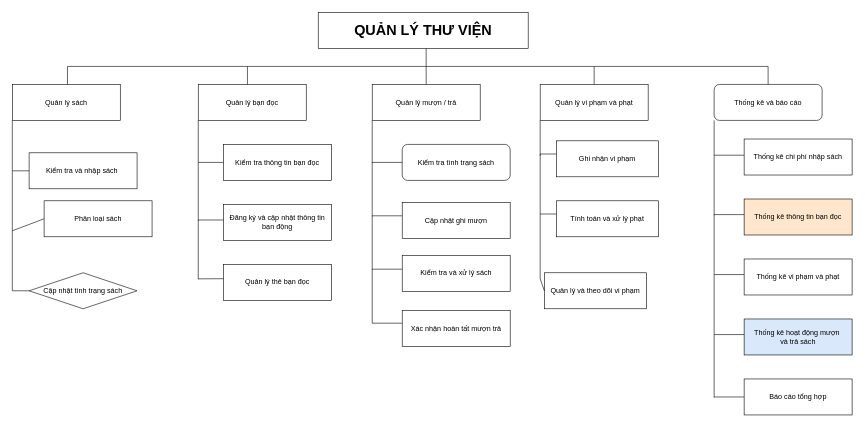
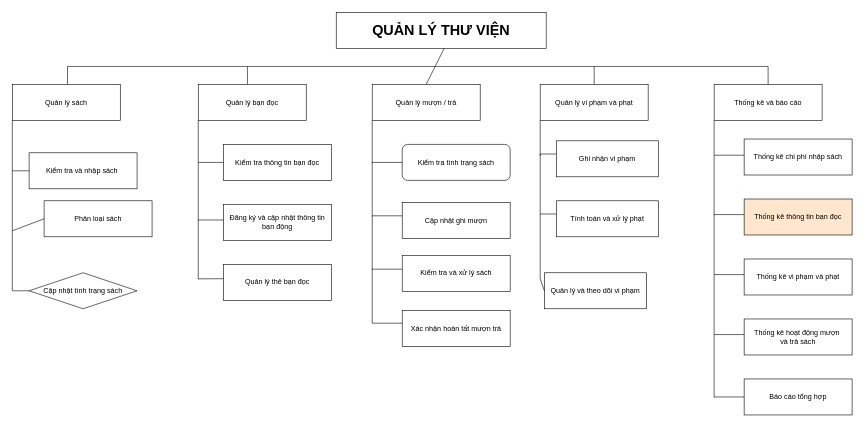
  <mxCell id="0" />
  <mxCell id="1" parent="0" />
- <mxCell id="2" value="&lt;font style=&quot;font-size: 24px;&quot;&gt;&lt;b style=&quot;&quot;&gt;QUẢN LÝ THƯ VIỆN&lt;/b&gt;&lt;/font&gt;" style="rounded=0;whiteSpace=wrap;html=1;" parent="1" vertex="1"><mxGeometry x="530" y="20" width="350" height="60" as="geometry" /></mxCell>
- <mxCell id="3" value="Thống kê và báo cáo" style="whiteSpace=wrap;html=1;rounded=1;" parent="1" vertex="1"><mxGeometry x="1190" y="140" width="180" height="60" as="geometry" /></mxCell>
+ <mxCell id="2" value="&lt;font style=&quot;font-size: 24px;&quot;&gt;&lt;b style=&quot;&quot;&gt;QUẢN LÝ THƯ VIỆN&lt;/b&gt;&lt;/font&gt;" style="rounded=0;whiteSpace=wrap;html=1;" parent="1" vertex="1"><mxGeometry x="560" y="20" width="350" height="60" as="geometry" /></mxCell>
+ <mxCell id="3" value="Thống kê và báo cáo" style="rounded=0;whiteSpace=wrap;html=1;" parent="1" vertex="1"><mxGeometry x="1190" y="140" width="180" height="60" as="geometry" /></mxCell>
  <mxCell id="4" value="Quản lý vi phạm và phạt" style="rounded=0;whiteSpace=wrap;html=1;" parent="1" vertex="1"><mxGeometry x="900" y="140" width="180" height="60" as="geometry" /></mxCell>
  <mxCell id="5" value="Quản lý mượn / trả" style="rounded=0;whiteSpace=wrap;html=1;" parent="1" vertex="1"><mxGeometry x="620" y="140" width="180" height="60" as="geometry" /></mxCell>
  <mxCell id="6" value="Quản lý bạn đọc" style="rounded=0;whiteSpace=wrap;html=1;" parent="1" vertex="1"><mxGeometry x="330" y="140" width="180" height="60" as="geometry" /></mxCell>
  <mxCell id="7" value="Quản lý sách" style="rounded=0;whiteSpace=wrap;html=1;" parent="1" vertex="1"><mxGeometry x="20" y="140" width="180" height="60" as="geometry" /></mxCell>
  <mxCell id="8" value="Cập nhật tình trạng sách" style="rhombus;whiteSpace=wrap;html=1;" parent="1" vertex="1"><mxGeometry x="48" y="454" width="180" height="60" as="geometry" /></mxCell>
  <mxCell id="9" value="Phân loại sách" style="rounded=0;whiteSpace=wrap;html=1;" parent="1" vertex="1"><mxGeometry x="73" y="334" width="180" height="60" as="geometry" /></mxCell>
  <mxCell id="10" value="Kiểm tra và nhập sách&amp;nbsp;" style="rounded=0;whiteSpace=wrap;html=1;" parent="1" vertex="1"><mxGeometry x="48" y="254" width="180" height="60" as="geometry" /></mxCell>
  <mxCell id="11" value="Quản lý thẻ bạn đọc" style="rounded=0;whiteSpace=wrap;html=1;" parent="1" vertex="1"><mxGeometry x="372" y="440" width="180" height="60" as="geometry" /></mxCell>
  <mxCell id="12" value="Đăng ký và cập nhật thông tin bạn động" style="rounded=0;whiteSpace=wrap;html=1;" parent="1" vertex="1"><mxGeometry x="372" y="340" width="180" height="60" as="geometry" /></mxCell>
  <mxCell id="13" value="Kiểm tra thông tin bạn đọc" style="rounded=0;whiteSpace=wrap;html=1;" parent="1" vertex="1"><mxGeometry x="372" y="240" width="180" height="60" as="geometry" /></mxCell>
  <mxCell id="14" value="Cập nhật ghi mượn" style="rounded=0;whiteSpace=wrap;html=1;" parent="1" vertex="1"><mxGeometry x="670" y="337" width="180" height="60" as="geometry" /></mxCell>
  <mxCell id="15" value="Kiểm tra tình trạng sách" style="whiteSpace=wrap;html=1;rounded=1;" parent="1" vertex="1"><mxGeometry x="670" y="240" width="180" height="60" as="geometry" /></mxCell>
  <mxCell id="16" value="Thống kê thông tin bạn đọc" style="rounded=0;whiteSpace=wrap;html=1;fillColor=#ffe6cc;" parent="1" vertex="1"><mxGeometry x="1240" y="331" width="180" height="60" as="geometry" /></mxCell>
  <mxCell id="17" value="Thống kê chi phí nhập sách" style="rounded=0;whiteSpace=wrap;html=1;" parent="1" vertex="1"><mxGeometry x="1240" y="231" width="180" height="60" as="geometry" /></mxCell>
  <mxCell id="18" value="Ghi nhận vi phạm" style="whiteSpace=wrap;html=1;" parent="1" vertex="1"><mxGeometry x="927" y="234" width="170" height="60" as="geometry" /></mxCell>
  <mxCell id="19" value="Tính toán và xử lý phạt" style="whiteSpace=wrap;html=1;" parent="1" vertex="1"><mxGeometry x="927" y="334" width="170" height="60" as="geometry" /></mxCell>
  <mxCell id="20" value="" style="endArrow=none;html=1;rounded=0;" parent="1" edge="1"><mxGeometry width="50" height="50" relative="1" as="geometry"><mxPoint x="112" y="110" as="sourcePoint" /><mxPoint x="1280" y="110" as="targetPoint" /><Array as="points" /></mxGeometry></mxCell>
  <mxCell id="21" value="" style="endArrow=none;html=1;rounded=0;exitX=0;exitY=1;exitDx=0;exitDy=0;" parent="1" source="7" edge="1"><mxGeometry width="50" height="50" relative="1" as="geometry"><mxPoint x="20" y="209" as="sourcePoint" /><mxPoint x="20" y="484" as="targetPoint" /><Array as="points" /></mxGeometry></mxCell>
  <mxCell id="22" value="" style="endArrow=none;html=1;rounded=0;entryX=0.514;entryY=1;entryDx=0;entryDy=0;entryPerimeter=0;" parent="1" target="2" edge="1"><mxGeometry width="50" height="50" relative="1" as="geometry"><mxPoint x="710" y="140" as="sourcePoint" /><mxPoint x="735" y="90" as="targetPoint" /><Array as="points" /></mxGeometry></mxCell>
  <mxCell id="23" value="Quản lý và theo dõi vi phạm" style="whiteSpace=wrap;html=1;" parent="1" vertex="1"><mxGeometry x="907" y="454" width="170" height="60" as="geometry" /></mxCell>
  <mxCell id="24" value="Kiểm tra và xử lý sách" style="rounded=0;whiteSpace=wrap;html=1;" parent="1" vertex="1"><mxGeometry x="670" y="425" width="180" height="60" as="geometry" /></mxCell>
  <mxCell id="25" value="Xác nhận hoàn tất mượn trả" style="rounded=0;whiteSpace=wrap;html=1;" parent="1" vertex="1"><mxGeometry x="670" y="517" width="180" height="60" as="geometry" /></mxCell>
  <mxCell id="26" value="Thống kê vi phạm và phạt" style="rounded=0;whiteSpace=wrap;html=1;" parent="1" vertex="1"><mxGeometry x="1240" y="431" width="180" height="60" as="geometry" /></mxCell>
- <mxCell id="27" value="Thống kê hoạt động mượn&amp;nbsp;&lt;div&gt;và trả sách&lt;/div&gt;" style="rounded=0;whiteSpace=wrap;html=1;fillColor=#dae8fc;" parent="1" vertex="1"><mxGeometry x="1240" y="531" width="180" height="60" as="geometry" /></mxCell>
+ <mxCell id="27" value="Thống kê hoạt động mượn&amp;nbsp;&lt;div&gt;và trả sách&lt;/div&gt;" style="rounded=0;whiteSpace=wrap;html=1;" parent="1" vertex="1"><mxGeometry x="1240" y="531" width="180" height="60" as="geometry" /></mxCell>
  <mxCell id="28" value="Báo cáo tổng hợp" style="rounded=0;whiteSpace=wrap;html=1;" parent="1" vertex="1"><mxGeometry x="1240" y="631" width="180" height="60" as="geometry" /></mxCell>
  <mxCell id="29" value="" style="endArrow=none;html=1;rounded=0;entryX=0;entryY=0.5;entryDx=0;entryDy=0;" parent="1" target="13" edge="1"><mxGeometry width="50" height="50" relative="1" as="geometry"><mxPoint x="330" y="367" as="sourcePoint" /><mxPoint x="710" y="380" as="targetPoint" /><Array as="points"><mxPoint x="330" y="270" /></Array></mxGeometry></mxCell>
  <mxCell id="30" value="" style="endArrow=none;html=1;rounded=0;entryX=0;entryY=0.5;entryDx=0;entryDy=0;" parent="1" edge="1"><mxGeometry width="50" height="50" relative="1" as="geometry"><mxPoint x="330" y="464.1" as="sourcePoint" /><mxPoint x="372" y="463.86" as="targetPoint" /></mxGeometry></mxCell>
  <mxCell id="31" value="" style="endArrow=none;html=1;rounded=0;" parent="1" edge="1"><mxGeometry width="50" height="50" relative="1" as="geometry"><mxPoint x="412" y="110" as="sourcePoint" /><mxPoint x="412" y="140" as="targetPoint" /></mxGeometry></mxCell>
  <mxCell id="32" value="" style="endArrow=none;html=1;rounded=0;entryX=0.5;entryY=0;entryDx=0;entryDy=0;" parent="1" target="4" edge="1"><mxGeometry width="50" height="50" relative="1" as="geometry"><mxPoint x="990" y="110" as="sourcePoint" /><mxPoint x="710" y="380" as="targetPoint" /></mxGeometry></mxCell>
  <mxCell id="33" value="" style="endArrow=none;html=1;rounded=0;entryX=0.5;entryY=0;entryDx=0;entryDy=0;" parent="1" target="3" edge="1"><mxGeometry width="50" height="50" relative="1" as="geometry"><mxPoint x="1280" y="110" as="sourcePoint" /><mxPoint x="710" y="380" as="targetPoint" /></mxGeometry></mxCell>
  <mxCell id="34" value="" style="endArrow=none;html=1;rounded=0;" parent="1" edge="1"><mxGeometry width="50" height="50" relative="1" as="geometry"><mxPoint x="900" y="356" as="sourcePoint" /><mxPoint x="927" y="256" as="targetPoint" /><Array as="points"><mxPoint x="900" y="256" /></Array></mxGeometry></mxCell>
  <mxCell id="35" value="" style="endArrow=none;html=1;rounded=0;entryX=0;entryY=0.5;entryDx=0;entryDy=0;" parent="1" edge="1"><mxGeometry width="50" height="50" relative="1" as="geometry"><mxPoint x="1190" y="358" as="sourcePoint" /><mxPoint x="1240" y="258" as="targetPoint" /><Array as="points"><mxPoint x="1190" y="258" /></Array></mxGeometry></mxCell>
  <mxCell id="36" value="" style="endArrow=none;html=1;rounded=0;entryX=0;entryY=0.5;entryDx=0;entryDy=0;" parent="1" edge="1"><mxGeometry width="50" height="50" relative="1" as="geometry"><mxPoint x="1190" y="457" as="sourcePoint" /><mxPoint x="1240" y="357" as="targetPoint" /><Array as="points"><mxPoint x="1190" y="357" /></Array></mxGeometry></mxCell>
  <mxCell id="37" value="" style="endArrow=none;html=1;rounded=0;entryX=0;entryY=0.5;entryDx=0;entryDy=0;" parent="1" edge="1"><mxGeometry width="50" height="50" relative="1" as="geometry"><mxPoint x="1190" y="557" as="sourcePoint" /><mxPoint x="1240" y="457" as="targetPoint" /><Array as="points"><mxPoint x="1190" y="457" /></Array></mxGeometry></mxCell>
  <mxCell id="38" value="" style="endArrow=none;html=1;rounded=0;entryX=0;entryY=0.5;entryDx=0;entryDy=0;" parent="1" edge="1"><mxGeometry width="50" height="50" relative="1" as="geometry"><mxPoint x="1190" y="662" as="sourcePoint" /><mxPoint x="1240" y="557" as="targetPoint" /><Array as="points"><mxPoint x="1190" y="557" /></Array></mxGeometry></mxCell>
  <mxCell id="39" value="" style="endArrow=none;html=1;rounded=0;" parent="1" edge="1"><mxGeometry width="50" height="50" relative="1" as="geometry"><mxPoint x="112" y="140" as="sourcePoint" /><mxPoint x="112" y="110" as="targetPoint" /></mxGeometry></mxCell>
  <mxCell id="40" value="" style="endArrow=none;html=1;rounded=0;exitX=0;exitY=0.5;exitDx=0;exitDy=0;" parent="1" source="10" edge="1"><mxGeometry width="50" height="50" relative="1" as="geometry"><mxPoint x="475" y="452" as="sourcePoint" /><mxPoint x="20" y="284" as="targetPoint" /></mxGeometry></mxCell>
  <mxCell id="41" value="" style="endArrow=none;html=1;rounded=0;exitX=0;exitY=0.5;exitDx=0;exitDy=0;" parent="1" source="9" edge="1"><mxGeometry width="50" height="50" relative="1" as="geometry"><mxPoint x="475" y="552" as="sourcePoint" /><mxPoint x="20" y="384" as="targetPoint" /></mxGeometry></mxCell>
  <mxCell id="42" value="" style="endArrow=none;html=1;rounded=0;entryX=0;entryY=0.5;entryDx=0;entryDy=0;" parent="1" target="8" edge="1"><mxGeometry width="50" height="50" relative="1" as="geometry"><mxPoint x="20" y="484" as="sourcePoint" /><mxPoint x="525" y="502" as="targetPoint" /></mxGeometry></mxCell>
  <mxCell id="43" value="" style="endArrow=none;html=1;rounded=0;entryX=0;entryY=1;entryDx=0;entryDy=0;" parent="1" target="3" edge="1"><mxGeometry width="50" height="50" relative="1" as="geometry"><mxPoint x="1190" y="258" as="sourcePoint" /><mxPoint x="1123" y="253" as="targetPoint" /></mxGeometry></mxCell>
  <mxCell id="44" value="" style="endArrow=none;html=1;rounded=0;entryX=0;entryY=0.5;entryDx=0;entryDy=0;" parent="1" target="28" edge="1"><mxGeometry width="50" height="50" relative="1" as="geometry"><mxPoint x="1190" y="661" as="sourcePoint" /><mxPoint x="1123" y="553" as="targetPoint" /></mxGeometry></mxCell>
  <mxCell id="45" value="" style="endArrow=none;html=1;rounded=0;" parent="1" edge="1"><mxGeometry width="50" height="50" relative="1" as="geometry"><mxPoint x="900" y="464" as="sourcePoint" /><mxPoint x="927" y="356" as="targetPoint" /><Array as="points"><mxPoint x="900" y="356" /></Array></mxGeometry></mxCell>
  <mxCell id="46" value="" style="endArrow=none;html=1;rounded=0;exitX=0;exitY=0.5;exitDx=0;exitDy=0;" parent="1" source="23" edge="1"><mxGeometry width="50" height="50" relative="1" as="geometry"><mxPoint x="952" y="438" as="sourcePoint" /><mxPoint x="900" y="464" as="targetPoint" /></mxGeometry></mxCell>
  <mxCell id="47" value="" style="endArrow=none;html=1;rounded=0;entryX=0;entryY=1;entryDx=0;entryDy=0;" parent="1" target="4" edge="1"><mxGeometry width="50" height="50" relative="1" as="geometry"><mxPoint x="900" y="259" as="sourcePoint" /><mxPoint x="1035" y="291" as="targetPoint" /></mxGeometry></mxCell>
  <mxCell id="48" value="" style="endArrow=none;html=1;rounded=0;entryX=0;entryY=0.5;entryDx=0;entryDy=0;" parent="1" target="15" edge="1"><mxGeometry width="50" height="50" relative="1" as="geometry"><mxPoint x="620" y="360" as="sourcePoint" /><mxPoint x="778" y="372" as="targetPoint" /><Array as="points"><mxPoint x="620" y="270" /></Array></mxGeometry></mxCell>
  <mxCell id="49" value="" style="endArrow=none;html=1;rounded=0;entryX=0;entryY=1;entryDx=0;entryDy=0;" parent="1" target="5" edge="1"><mxGeometry width="50" height="50" relative="1" as="geometry"><mxPoint x="620" y="271" as="sourcePoint" /><mxPoint x="710" y="220" as="targetPoint" /></mxGeometry></mxCell>
  <mxCell id="50" value="" style="endArrow=none;html=1;rounded=0;entryX=0;entryY=0.5;entryDx=0;entryDy=0;" parent="1" edge="1"><mxGeometry width="50" height="50" relative="1" as="geometry"><mxPoint x="620" y="449" as="sourcePoint" /><mxPoint x="670" y="359" as="targetPoint" /><Array as="points"><mxPoint x="620" y="359" /></Array></mxGeometry></mxCell>
  <mxCell id="51" value="" style="endArrow=none;html=1;rounded=0;entryX=0;entryY=0.5;entryDx=0;entryDy=0;" parent="1" edge="1"><mxGeometry width="50" height="50" relative="1" as="geometry"><mxPoint x="620" y="538" as="sourcePoint" /><mxPoint x="670" y="448" as="targetPoint" /><Array as="points"><mxPoint x="620" y="448" /></Array></mxGeometry></mxCell>
  <mxCell id="52" value="" style="endArrow=none;html=1;rounded=0;" parent="1" edge="1"><mxGeometry width="50" height="50" relative="1" as="geometry"><mxPoint x="620" y="538" as="sourcePoint" /><mxPoint x="670" y="538" as="targetPoint" /></mxGeometry></mxCell>
  <mxCell id="53" value="" style="endArrow=none;html=1;rounded=0;entryX=0;entryY=1;entryDx=0;entryDy=0;" parent="1" target="6" edge="1"><mxGeometry width="50" height="50" relative="1" as="geometry"><mxPoint x="330" y="270" as="sourcePoint" /><mxPoint x="440" y="268" as="targetPoint" /></mxGeometry></mxCell>
  <mxCell id="54" value="" style="endArrow=none;html=1;rounded=0;entryX=0;entryY=0.5;entryDx=0;entryDy=0;" parent="1" edge="1"><mxGeometry width="50" height="50" relative="1" as="geometry"><mxPoint x="330" y="465" as="sourcePoint" /><mxPoint x="372" y="366" as="targetPoint" /><Array as="points"><mxPoint x="330" y="366" /></Array></mxGeometry></mxCell>
